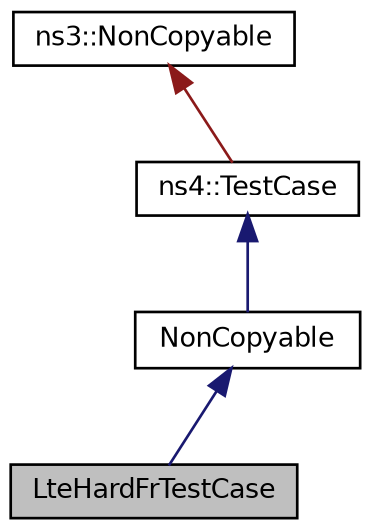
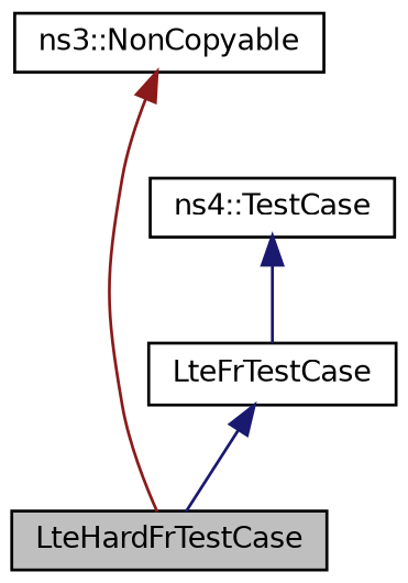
  digraph {
    node [color=black fillcolor=white fontname=Helvetica fontsize=10 shape=record style=filled]
    edge [color=midnightblue dir=back fontname=Helvetica fontsize=10 labelfontname=Helvetica labelfontsize=10 style=solid]
    n1 [fillcolor=grey75 fontcolor=black height=0.2 label=LteHardFrTestCase width=0.4]
-   n2 [height=0.2 label=NonCopyable width=0.4]
+   n2 [height=0.2 label=LteFrTestCase width=0.4]
    n3 [height=0.2 label="ns4::TestCase" width=0.4]
    n4 [height=0.2 label="ns3::NonCopyable" width=0.4]
    n2 -> n1
    n3 -> n2
-   n4 -> n3 [color=firebrick4]
+   n4 -> n1 [color=firebrick4]
  }
